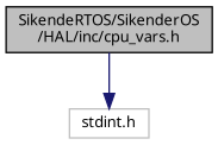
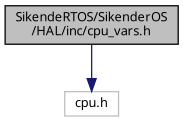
  digraph {
    fontname="Noto Sans"
    node [fontname="Noto Sans" fontsize=10 shape=record style=filled]
    n1 [color=black fillcolor=grey75 fontcolor=black height=0.2 label="SikendeRTOS/SikenderOS\l/HAL/inc/cpu_vars.h" width=0.4]
-   n2 [color=grey75 fillcolor=white height=0.2 label="stdint.h" width=0.4]
+   n2 [color=grey75 fillcolor=white height=0.2 label="cpu.h" width=0.4]
    n1 -> n2 [color=midnightblue fontname="Noto Sans" fontsize=10 labelfontname=Helvetica labelfontsize=10 style=solid]
  }
